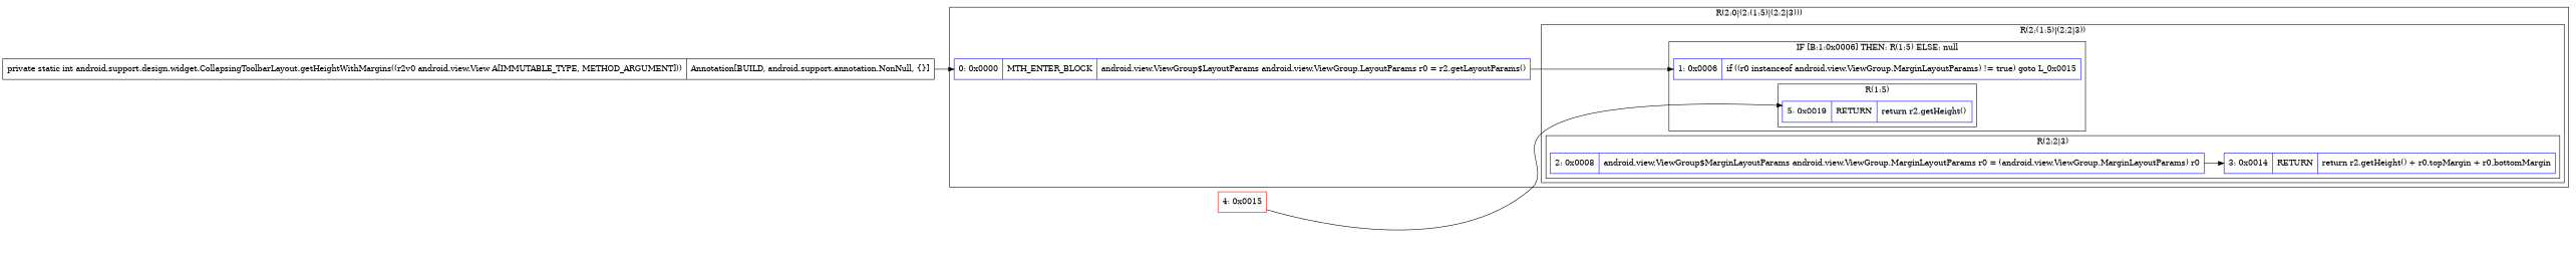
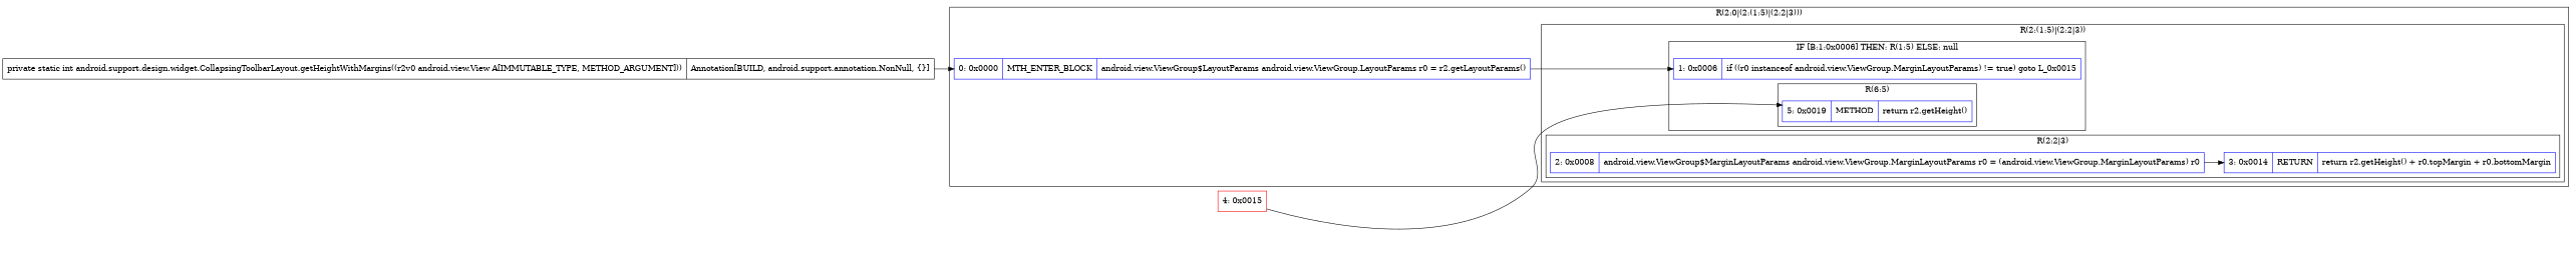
  digraph {
    rankdir=LR
    node [color=blue shape=record]
-   n1 [label="{5\:\ 0x0019|RETURN\l|return r2.getHeight()\l}"]
+   n1 [label="{5\:\ 0x0019|METHOD\l|return r2.getHeight()\l}"]
    n2 [label="{1\:\ 0x0006|if ((r0 instanceof android.view.ViewGroup.MarginLayoutParams) != true) goto L_0x0015\l}"]
    n3 [label="{2\:\ 0x0008|android.view.ViewGroup$MarginLayoutParams android.view.ViewGroup.MarginLayoutParams r0 = (android.view.ViewGroup.MarginLayoutParams) r0\l}"]
    n4 [label="{3\:\ 0x0014|RETURN\l|return r2.getHeight() + r0.topMargin + r0.bottomMargin\l}"]
    n5 [label="{0\:\ 0x0000|MTH_ENTER_BLOCK\l|android.view.ViewGroup$LayoutParams android.view.ViewGroup.LayoutParams r0 = r2.getLayoutParams()\l}"]
    n6 [color=red label="{4\:\ 0x0015}"]
    n7 [label="{private static int android.support.design.widget.CollapsingToolbarLayout.getHeightWithMargins((r2v0 android.view.View A[IMMUTABLE_TYPE, METHOD_ARGUMENT]))  | Annotation[BUILD, android.support.annotation.NonNull, \{\}]\l}" color=""]
    subgraph cluster_1 {
      label="R(2:0|(2:(1:5)|(2:2|3)))"
      n5
      subgraph cluster_2 {
        label="R(2:(1:5)|(2:2|3))"
        subgraph cluster_3 {
          label="IF [B:1:0x0006] THEN: R(1:5) ELSE: null"
          n2
          subgraph cluster_4 {
-           label="R(1:5)"
+           label="R(6:5)"
            n1
          }
        }
        subgraph cluster_5 {
          label="R(2:2|3)"
          n3
          n4
        }
      }
    }
    n3 -> n4
    n5 -> n2
    n6 -> n1
    n7 -> n5
  }
